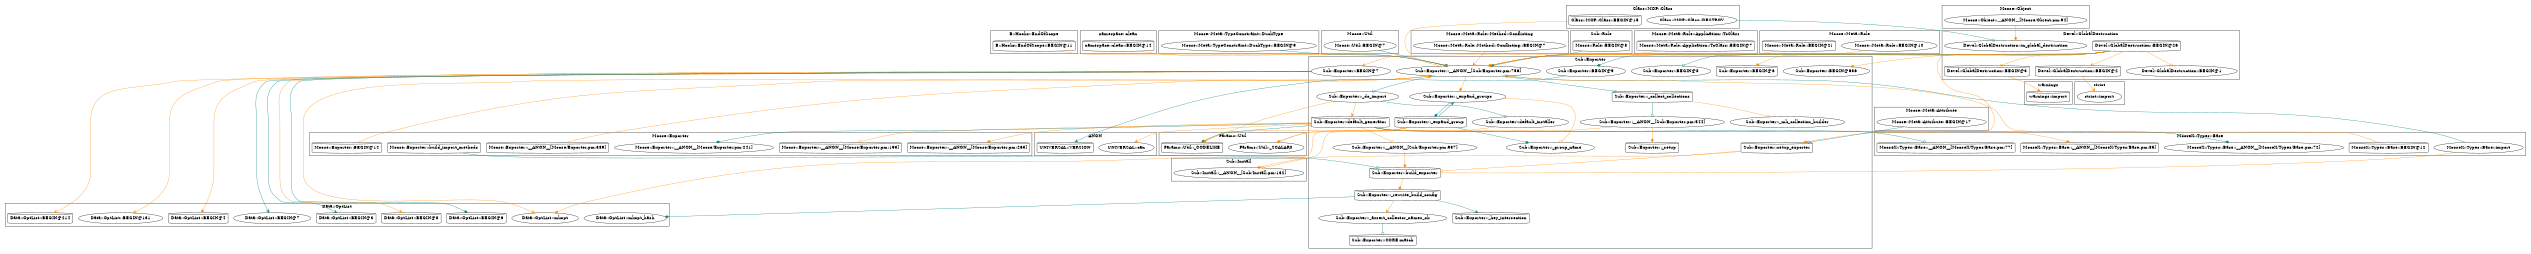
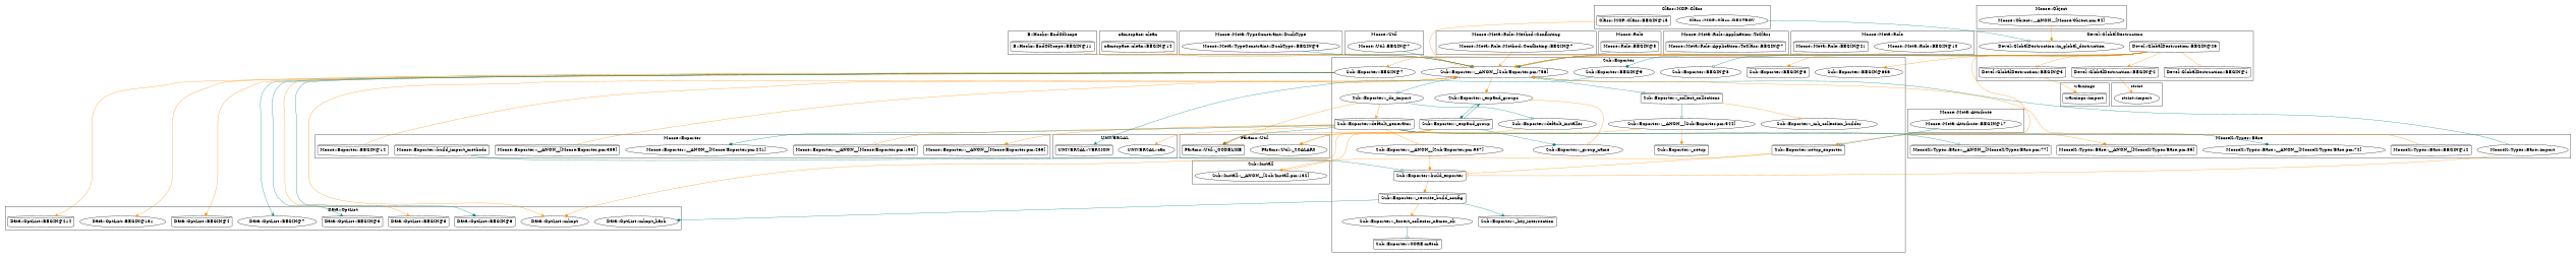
  digraph {
    node [shape=cylinder]
    edge [arrowhead=diamond color=darkorange]
    "Data::OptList::BEGIN@214"
    "Data::OptList::mkopt_hash" [shape=ellipse]
    "Data::OptList::BEGIN@131" [shape=ellipse]
    "Data::OptList::mkopt" [shape=ellipse]
    "Data::OptList::BEGIN@4"
    "Data::OptList::BEGIN@7" [shape=ellipse]
    "Data::OptList::BEGIN@3"
    "Data::OptList::BEGIN@8"
    "Data::OptList::BEGIN@6"
    "warnings::import"
    "Moose::Exporter::__ANON__[Moose/Exporter.pm:389]"
    "Moose::Exporter::__ANON__[Moose/Exporter.pm:263]"
    "Moose::Exporter::__ANON__[Moose/Exporter.pm:193]"
    "Moose::Exporter::BEGIN@14"
    "Moose::Exporter::build_import_methods"
    "Moose::Exporter::__ANON__[Moose/Exporter.pm:241]" [shape=ellipse]
    "Moose::Meta::Role::BEGIN@10" [shape=ellipse]
    "Moose::Meta::Role::BEGIN@21"
    "Params::Util::_SCALAR0" [shape=ellipse]
    "Params::Util::_CODELIKE"
    "B::Hooks::EndOfScope::BEGIN@11"
    "Sub::Install::__ANON__[Sub/Install.pm:132]" [shape=ellipse]
    "UNIVERSAL::VERSION"
    "UNIVERSAL::can" [shape=ellipse]
    "namespace::clean::BEGIN@14"
    "Sub::Exporter::__ANON__[Sub/Exporter.pm:937]" [shape=ellipse]
    "Sub::Exporter::_expand_group"
    "Sub::Exporter::BEGIN@6"
    "Sub::Exporter::__ANON__[Sub/Exporter.pm:756]" [shape=ellipse]
    "Sub::Exporter::_collect_collections"
    "Sub::Exporter::default_generator"
    "Sub::Exporter::build_exporter"
    "Sub::Exporter::BEGIN@8" [shape=ellipse]
    "Sub::Exporter::__ANON__[Sub/Exporter.pm:544]" [shape=ellipse]
    "Sub::Exporter::BEGIN@9" [shape=ellipse]
    "Sub::Exporter::_do_import" [shape=ellipse]
    "Sub::Exporter::_expand_groups" [shape=ellipse]
    "Sub::Exporter::default_installer" [shape=ellipse]
    "Sub::Exporter::_assert_collector_names_ok" [shape=ellipse]
    "Sub::Exporter::setup_exporter"
    "Sub::Exporter::_key_intersection"
    "Sub::Exporter::CORE:match"
    "Sub::Exporter::_rewrite_build_config"
    "Sub::Exporter::_mk_collection_builder" [shape=ellipse]
    "Sub::Exporter::BEGIN@7" [shape=ellipse]
    "Sub::Exporter::_group_name" [shape=ellipse]
    "Sub::Exporter::_setup"
    "Sub::Exporter::BEGIN@636" [shape=ellipse]
    "Moose::Meta::TypeConstraint::DuckType::BEGIN@9" [shape=ellipse]
    "Moose::Util::BEGIN@7" [shape=ellipse]
    "strict::import" [shape=ellipse]
    "Devel::GlobalDestruction::BEGIN@26"
    "Devel::GlobalDestruction::BEGIN@3"
    "Devel::GlobalDestruction::BEGIN@2"
-   "Devel::GlobalDestruction::BEGIN@1" [shape=ellipse]
+   "Devel::GlobalDestruction::BEGIN@1"
    "Devel::GlobalDestruction::in_global_destruction" [shape=ellipse]
    "Class::MOP::Class::BEGIN@15"
    "Class::MOP::Class::DESTROY" [shape=ellipse]
    "Moose::Meta::Role::Method::Conflicting::BEGIN@7" [shape=ellipse]
    "Moose::Object::__ANON__[Moose/Object.pm:94]" [shape=ellipse]
    "Moose::Role::BEGIN@8"
    "Moose::Meta::Attribute::BEGIN@17" [shape=ellipse]
    "MooseX::Types::Base::__ANON__[MooseX/Types/Base.pm:85]"
    "MooseX::Types::Base::import" [shape=ellipse]
    "MooseX::Types::Base::__ANON__[MooseX/Types/Base.pm:72]" [shape=ellipse]
    "MooseX::Types::Base::__ANON__[MooseX/Types/Base.pm:77]"
    "MooseX::Types::Base::BEGIN@12"
    "Moose::Meta::Role::Application::ToClass::BEGIN@7"
    subgraph cluster_1 {
      label="Data::OptList"
      "Data::OptList::BEGIN@214"
      "Data::OptList::mkopt_hash"
      "Data::OptList::BEGIN@131"
      "Data::OptList::mkopt"
      "Data::OptList::BEGIN@4"
      "Data::OptList::BEGIN@7"
      "Data::OptList::BEGIN@3"
      "Data::OptList::BEGIN@8"
      "Data::OptList::BEGIN@6"
    }
    subgraph cluster_2 {
      label=warnings
      "warnings::import"
    }
    subgraph cluster_3 {
      label="Moose::Exporter"
      "Moose::Exporter::__ANON__[Moose/Exporter.pm:389]"
      "Moose::Exporter::__ANON__[Moose/Exporter.pm:263]"
      "Moose::Exporter::__ANON__[Moose/Exporter.pm:193]"
      "Moose::Exporter::BEGIN@14"
      "Moose::Exporter::build_import_methods"
      "Moose::Exporter::__ANON__[Moose/Exporter.pm:241]"
    }
    subgraph cluster_4 {
      label="Moose::Meta::Role"
      "Moose::Meta::Role::BEGIN@10"
      "Moose::Meta::Role::BEGIN@21"
    }
    subgraph cluster_5 {
      label="Params::Util"
      "Params::Util::_SCALAR0"
      "Params::Util::_CODELIKE"
    }
    subgraph cluster_6 {
      label="B::Hooks::EndOfScope"
      "B::Hooks::EndOfScope::BEGIN@11"
    }
    subgraph cluster_7 {
      label="Sub::Install"
      "Sub::Install::__ANON__[Sub/Install.pm:132]"
    }
    subgraph cluster_8 {
-     label=ANON
+     label=UNIVERSAL
      "UNIVERSAL::VERSION"
      "UNIVERSAL::can"
    }
    subgraph cluster_9 {
      label="namespace::clean"
      "namespace::clean::BEGIN@14"
    }
    subgraph cluster_10 {
      label="Sub::Exporter"
      "Sub::Exporter::__ANON__[Sub/Exporter.pm:937]"
      "Sub::Exporter::_expand_group"
      "Sub::Exporter::BEGIN@6"
      "Sub::Exporter::__ANON__[Sub/Exporter.pm:756]"
      "Sub::Exporter::_collect_collections"
      "Sub::Exporter::default_generator"
      "Sub::Exporter::build_exporter"
      "Sub::Exporter::BEGIN@8"
      "Sub::Exporter::__ANON__[Sub/Exporter.pm:544]"
      "Sub::Exporter::BEGIN@9"
      "Sub::Exporter::_do_import"
      "Sub::Exporter::_expand_groups"
      "Sub::Exporter::default_installer"
      "Sub::Exporter::_assert_collector_names_ok"
      "Sub::Exporter::setup_exporter"
      "Sub::Exporter::_key_intersection"
      "Sub::Exporter::CORE:match"
      "Sub::Exporter::_rewrite_build_config"
      "Sub::Exporter::_mk_collection_builder"
      "Sub::Exporter::BEGIN@7"
      "Sub::Exporter::_group_name"
      "Sub::Exporter::_setup"
      "Sub::Exporter::BEGIN@636"
    }
    subgraph cluster_11 {
      label="Moose::Meta::TypeConstraint::DuckType"
      "Moose::Meta::TypeConstraint::DuckType::BEGIN@9"
    }
    subgraph cluster_12 {
      label="Moose::Util"
      "Moose::Util::BEGIN@7"
    }
    subgraph cluster_13 {
      label="strict"
      "strict::import"
    }
    subgraph cluster_14 {
      label="Devel::GlobalDestruction"
      "Devel::GlobalDestruction::BEGIN@26"
      "Devel::GlobalDestruction::BEGIN@3"
      "Devel::GlobalDestruction::BEGIN@2"
      "Devel::GlobalDestruction::BEGIN@1"
      "Devel::GlobalDestruction::in_global_destruction"
    }
    subgraph cluster_15 {
      label="Class::MOP::Class"
      "Class::MOP::Class::BEGIN@15"
      "Class::MOP::Class::DESTROY"
    }
    subgraph cluster_16 {
      label="Moose::Meta::Role::Method::Conflicting"
      "Moose::Meta::Role::Method::Conflicting::BEGIN@7"
    }
    subgraph cluster_17 {
      label="Moose::Object"
      "Moose::Object::__ANON__[Moose/Object.pm:94]"
    }
    subgraph cluster_18 {
-     label="Sub::Role"
+     label="Moose::Role"
      "Moose::Role::BEGIN@8"
    }
    subgraph cluster_19 {
      label="Moose::Meta::Attribute"
      "Moose::Meta::Attribute::BEGIN@17"
    }
    subgraph cluster_20 {
      label="MooseX::Types::Base"
      "MooseX::Types::Base::__ANON__[MooseX/Types/Base.pm:85]"
      "MooseX::Types::Base::import"
      "MooseX::Types::Base::__ANON__[MooseX/Types/Base.pm:72]"
      "MooseX::Types::Base::__ANON__[MooseX/Types/Base.pm:77]"
      "MooseX::Types::Base::BEGIN@12"
    }
    subgraph cluster_21 {
      label="Moose::Meta::Role::Application::ToClass"
      "Moose::Meta::Role::Application::ToClass::BEGIN@7"
    }
    "Moose::Exporter::__ANON__[Moose/Exporter.pm:389]" -> "Sub::Exporter::__ANON__[Sub/Exporter.pm:756]" [arrowhead=vee]
    "Moose::Exporter::BEGIN@14" -> "Sub::Exporter::__ANON__[Sub/Exporter.pm:756]"
    "Moose::Exporter::build_import_methods" -> "Sub::Exporter::build_exporter" [arrowhead=odot color=teal]
    "Moose::Meta::Role::BEGIN@10" -> "Sub::Exporter::__ANON__[Sub/Exporter.pm:756]" [arrowhead=odot]
    "Moose::Meta::Role::BEGIN@21" -> "Sub::Exporter::__ANON__[Sub/Exporter.pm:756]" [arrowhead=odot]
    "B::Hooks::EndOfScope::BEGIN@11" -> "Sub::Exporter::__ANON__[Sub/Exporter.pm:756]"
    "namespace::clean::BEGIN@14" -> "Sub::Exporter::__ANON__[Sub/Exporter.pm:756]"
    "Sub::Exporter::__ANON__[Sub/Exporter.pm:937]" -> "Sub::Exporter::build_exporter"
    "Sub::Exporter::_expand_group" -> "Data::OptList::mkopt"
    "Sub::Exporter::_expand_group" -> "Params::Util::_SCALAR0" [arrowhead=odot]
    "Sub::Exporter::_expand_group" -> "Params::Util::_CODELIKE" [arrowhead=vee]
    "Sub::Exporter::_expand_group" -> "Sub::Exporter::_expand_groups" [arrowhead=vee color=teal]
    "Sub::Exporter::_expand_group" -> "Sub::Exporter::_group_name" [color=teal]
    "Sub::Exporter::__ANON__[Sub/Exporter.pm:756]" -> "Data::OptList::mkopt" [arrowhead=vee]
    "Sub::Exporter::__ANON__[Sub/Exporter.pm:756]" -> "Sub::Exporter::_collect_collections" [arrowhead=odot color=teal]
    "Sub::Exporter::__ANON__[Sub/Exporter.pm:756]" -> "Sub::Exporter::_do_import" [arrowhead=odot color=teal]
    "Sub::Exporter::__ANON__[Sub/Exporter.pm:756]" -> "Sub::Exporter::_expand_groups"
    "Sub::Exporter::_collect_collections" -> "Sub::Exporter::__ANON__[Sub/Exporter.pm:544]" [arrowhead=odot color=teal]
    "Sub::Exporter::_collect_collections" -> "Sub::Exporter::_mk_collection_builder" [arrowhead=odot]
    "Sub::Exporter::default_generator" -> "Moose::Exporter::__ANON__[Moose/Exporter.pm:263]"
    "Sub::Exporter::default_generator" -> "Moose::Exporter::__ANON__[Moose/Exporter.pm:193]" [arrowhead=odot]
    "Sub::Exporter::default_generator" -> "Moose::Exporter::__ANON__[Moose/Exporter.pm:241]" [color=teal]
    "Sub::Exporter::default_generator" -> "Params::Util::_CODELIKE" [color=teal]
    "Sub::Exporter::default_generator" -> "UNIVERSAL::can" [arrowhead=vee]
    "Sub::Exporter::default_generator" -> "Sub::Exporter::__ANON__[Sub/Exporter.pm:937]" [arrowhead=odot]
    "Sub::Exporter::default_generator" -> "MooseX::Types::Base::__ANON__[MooseX/Types/Base.pm:85]"
    "Sub::Exporter::default_generator" -> "MooseX::Types::Base::__ANON__[MooseX/Types/Base.pm:72]" [color=teal]
    "Sub::Exporter::default_generator" -> "MooseX::Types::Base::__ANON__[MooseX/Types/Base.pm:77]" [arrowhead=odot color=teal]
    "Sub::Exporter::build_exporter" -> "Sub::Exporter::_rewrite_build_config"
    "Sub::Exporter::__ANON__[Sub/Exporter.pm:544]" -> "Params::Util::_SCALAR0"
    "Sub::Exporter::__ANON__[Sub/Exporter.pm:544]" -> "Sub::Exporter::_setup"
    "Sub::Exporter::BEGIN@9" -> "UNIVERSAL::VERSION" [arrowhead=vee color=teal]
    "Sub::Exporter::_do_import" -> "Params::Util::_CODELIKE"
    "Sub::Exporter::_do_import" -> "Sub::Exporter::default_generator" [arrowhead=vee]
    "Sub::Exporter::_do_import" -> "Sub::Exporter::default_installer" [arrowhead=odot color=teal]
    "Sub::Exporter::_expand_groups" -> "Sub::Exporter::_expand_group" [color=teal]
    "Sub::Exporter::_expand_groups" -> "Sub::Exporter::_group_name" [arrowhead=odot]
    "Sub::Exporter::default_installer" -> "Sub::Install::__ANON__[Sub/Install.pm:132]" [arrowhead=odot]
    "Sub::Exporter::_assert_collector_names_ok" -> "Sub::Exporter::CORE:match" [arrowhead=odot color=teal]
    "Sub::Exporter::setup_exporter" -> "Sub::Install::__ANON__[Sub/Install.pm:132]"
    "Sub::Exporter::setup_exporter" -> "Sub::Exporter::build_exporter" [arrowhead=odot]
    "Sub::Exporter::_rewrite_build_config" -> "Data::OptList::mkopt_hash" [color=teal]
    "Sub::Exporter::_rewrite_build_config" -> "Sub::Exporter::_assert_collector_names_ok" [arrowhead=vee]
    "Sub::Exporter::_rewrite_build_config" -> "Sub::Exporter::_key_intersection" [arrowhead=vee color=teal]
    "Sub::Exporter::BEGIN@7" -> "Data::OptList::BEGIN@214" [arrowhead=vee]
    "Sub::Exporter::BEGIN@7" -> "Data::OptList::BEGIN@131" [arrowhead=vee]
    "Sub::Exporter::BEGIN@7" -> "Data::OptList::BEGIN@4"
    "Sub::Exporter::BEGIN@7" -> "Data::OptList::BEGIN@7" [arrowhead=vee color=teal]
    "Sub::Exporter::BEGIN@7" -> "Data::OptList::BEGIN@3" [arrowhead=vee color=teal]
    "Sub::Exporter::BEGIN@7" -> "Data::OptList::BEGIN@8" [arrowhead=vee]
    "Sub::Exporter::BEGIN@7" -> "Data::OptList::BEGIN@6" [color=teal]
    "Moose::Meta::TypeConstraint::DuckType::BEGIN@9" -> "Sub::Exporter::__ANON__[Sub/Exporter.pm:756]" [arrowhead=odot color=teal]
    "Moose::Util::BEGIN@7" -> "Sub::Exporter::__ANON__[Sub/Exporter.pm:756]" [arrowhead=odot color=teal]
    "Devel::GlobalDestruction::BEGIN@26" -> "Sub::Exporter::BEGIN@6"
    "Devel::GlobalDestruction::BEGIN@26" -> "Sub::Exporter::__ANON__[Sub/Exporter.pm:756]"
    "Devel::GlobalDestruction::BEGIN@26" -> "Sub::Exporter::BEGIN@8" [arrowhead=odot color=teal]
    "Devel::GlobalDestruction::BEGIN@26" -> "Sub::Exporter::BEGIN@9" [color=teal]
    "Devel::GlobalDestruction::BEGIN@26" -> "Sub::Exporter::setup_exporter"
    "Devel::GlobalDestruction::BEGIN@26" -> "Sub::Exporter::BEGIN@7" [arrowhead=vee]
    "Devel::GlobalDestruction::BEGIN@26" -> "Sub::Exporter::BEGIN@636"
    "Devel::GlobalDestruction::BEGIN@26" -> "Devel::GlobalDestruction::BEGIN@3" [arrowhead=odot]
    "Devel::GlobalDestruction::BEGIN@26" -> "Devel::GlobalDestruction::BEGIN@2" [arrowhead=vee]
    "Devel::GlobalDestruction::BEGIN@26" -> "Devel::GlobalDestruction::BEGIN@1" [arrowhead=odot]
    "Devel::GlobalDestruction::BEGIN@3" -> "warnings::import" [arrowhead=vee]
    "Devel::GlobalDestruction::BEGIN@2" -> "strict::import" [arrowhead=vee]
    "Class::MOP::Class::BEGIN@15" -> "Sub::Exporter::__ANON__[Sub/Exporter.pm:756]" [arrowhead=odot]
    "Class::MOP::Class::DESTROY" -> "Devel::GlobalDestruction::in_global_destruction" [arrowhead=odot color=teal]
    "Moose::Meta::Role::Method::Conflicting::BEGIN@7" -> "Sub::Exporter::__ANON__[Sub/Exporter.pm:756]" [arrowhead=vee]
    "Moose::Object::__ANON__[Moose/Object.pm:94]" -> "Devel::GlobalDestruction::in_global_destruction"
    "Moose::Role::BEGIN@8" -> "Sub::Exporter::__ANON__[Sub/Exporter.pm:756]" [color=teal]
    "Moose::Meta::Attribute::BEGIN@17" -> "Sub::Exporter::setup_exporter" [arrowhead=odot color=teal]
    "MooseX::Types::Base::import" -> "Sub::Exporter::__ANON__[Sub/Exporter.pm:756]" [arrowhead=odot color=teal]
    "MooseX::Types::Base::import" -> "Sub::Exporter::build_exporter" [arrowhead=odot]
    "MooseX::Types::Base::BEGIN@12" -> "Sub::Exporter::__ANON__[Sub/Exporter.pm:756]"
    "Moose::Meta::Role::Application::ToClass::BEGIN@7" -> "Sub::Exporter::__ANON__[Sub/Exporter.pm:756]" [arrowhead=odot]
  }
